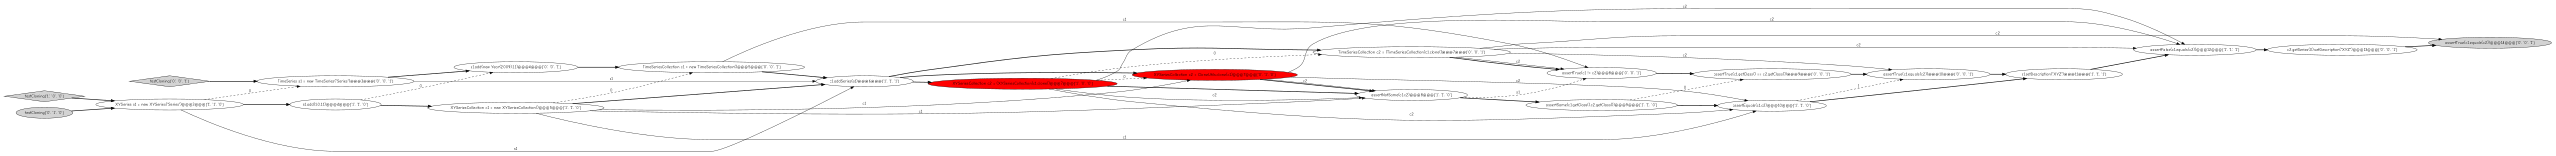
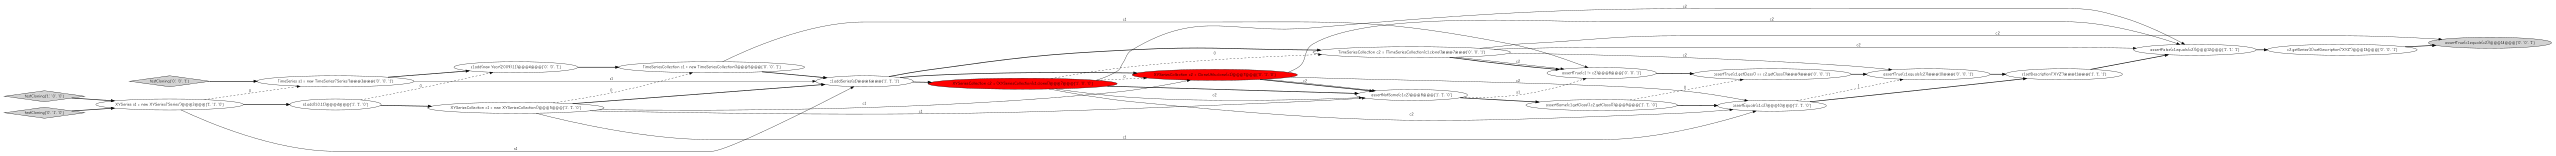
  digraph {
    fontname="Comic Neue"
    rankdir=LR
    node [fillcolor=white fontname="Comic Neue" shape=ellipse style=filled]
    edge [fontname="Comic Neue" style=bold]
    n1 [fillcolor=lightgray label="testCloning['1', '0', '0']" shape=diamond]
    n2 [label="XYSeries s1 = new XYSeries(\"Series\")@@@3@@@['1', '1', '0']"]
    n3 [label="s1.add(1.0,1.1)@@@4@@@['1', '1', '0']"]
    n4 [label="TimeSeries s1 = new TimeSeries(\"Series\")@@@3@@@['0', '0', '1']"]
    n5 [label="c1.addSeries(s1)@@@6@@@['1', '1', '1']"]
    n6 [label="s1.add(new Year(2009),1.1)@@@4@@@['0', '0', '1']"]
    n7 [label="TimeSeriesCollection c1 = new TimeSeriesCollection()@@@5@@@['0', '0', '1']"]
    n8 [label="assertTrue(c1 != c2)@@@8@@@['0', '0', '1']"]
    n9 [fillcolor=red label="XYSeriesCollection c2 = CloneUtils.clone(c1)@@@7@@@['0', '1', '0']"]
    n10 [label="assertNotSame(c1,c2)@@@8@@@['1', '1', '0']"]
    n11 [label="assertFalse(c1.equals(c2))@@@12@@@['1', '1', '1']"]
    n12 [label="assertEquals(c1,c2)@@@10@@@['1', '1', '0']"]
    n13 [label="assertSame(c1.getClass(),c2.getClass())@@@9@@@['1', '1', '0']"]
    n14 [label="c2.getSeries(0).setDescription(\"XYZ\")@@@13@@@['0', '0', '1']"]
    n15 [label="assertTrue(c1.equals(c2))@@@10@@@['0', '0', '1']"]
    n16 [label="s1.setDescription(\"XYZ\")@@@11@@@['1', '1', '1']"]
    n17 [label="assertTrue(c1.getClass() == c2.getClass())@@@9@@@['0', '0', '1']"]
    n18 [label="XYSeriesCollection c1 = new XYSeriesCollection()@@@5@@@['1', '1', '0']"]
    n19 [fillcolor=red label="XYSeriesCollection c2 = (XYSeriesCollection)c1.clone()@@@7@@@['1', '0', '0']"]
    n20 [label="TimeSeriesCollection c2 = (TimeSeriesCollection)c1.clone()@@@7@@@['0', '0', '1']"]
    n21 [fillcolor=lightgray label="testCloning['0', '0', '1']" shape=diamond]
    n22 [fillcolor=lightgray label="assertTrue(c1.equals(c2))@@@14@@@['0', '0', '1']"]
-   n23 [fillcolor=lightgray label="testCloning['0', '1', '0']"]
+   n23 [fillcolor=lightgray label="testCloning['0', '1', '0']" shape=diamond]
    n1 -> n2
    n2 -> n3
    n2 -> n4 [label=0 style=dashed]
    n2 -> n5 [label=s1 style=solid]
    n3 -> n6 [label=0 style=dashed]
    n3 -> n18
    n4 -> n5 [label=s1 style=solid]
    n4 -> n6
    n5 -> n9
    n5 -> n19
    n5 -> n20
    n6 -> n7
    n7 -> n5
    n7 -> n8 [label=c1 style=solid]
    n8 -> n17
    n9 -> n10
    n9 -> n10 [label=c2 style=solid]
    n9 -> n11 [label=c2 style=solid]
    n9 -> n12 [label=c2 style=solid]
    n10 -> n8 [label=s1 style=dashed]
    n10 -> n13
    n11 -> n14
    n12 -> n15 [label=1 style=dashed]
    n12 -> n16
    n13 -> n12
    n13 -> n17 [label=0 style=dashed]
    n14 -> n22
    n15 -> n16
    n16 -> n11
    n17 -> n15
    n18 -> n5
    n18 -> n7 [label=0 style=dashed]
    n18 -> n9 [label=c1 style=solid]
    n18 -> n10 [label=c1 style=solid]
    n18 -> n12 [label=c1 style=solid]
    n19 -> n9 [label=0 style=dashed]
    n19 -> n10
    n19 -> n10 [label=c2 style=solid]
    n19 -> n11 [label=c2 style=solid]
    n19 -> n12 [label=c2 style=solid]
    n19 -> n20 [label=0 style=dashed]
    n20 -> n8 [label=c2 style=solid]
    n20 -> n8
    n20 -> n11 [label=c2 style=solid]
    n20 -> n15 [label=c2 style=solid]
    n20 -> n22 [label=c2 style=solid]
    n21 -> n4
    n23 -> n2
  }
